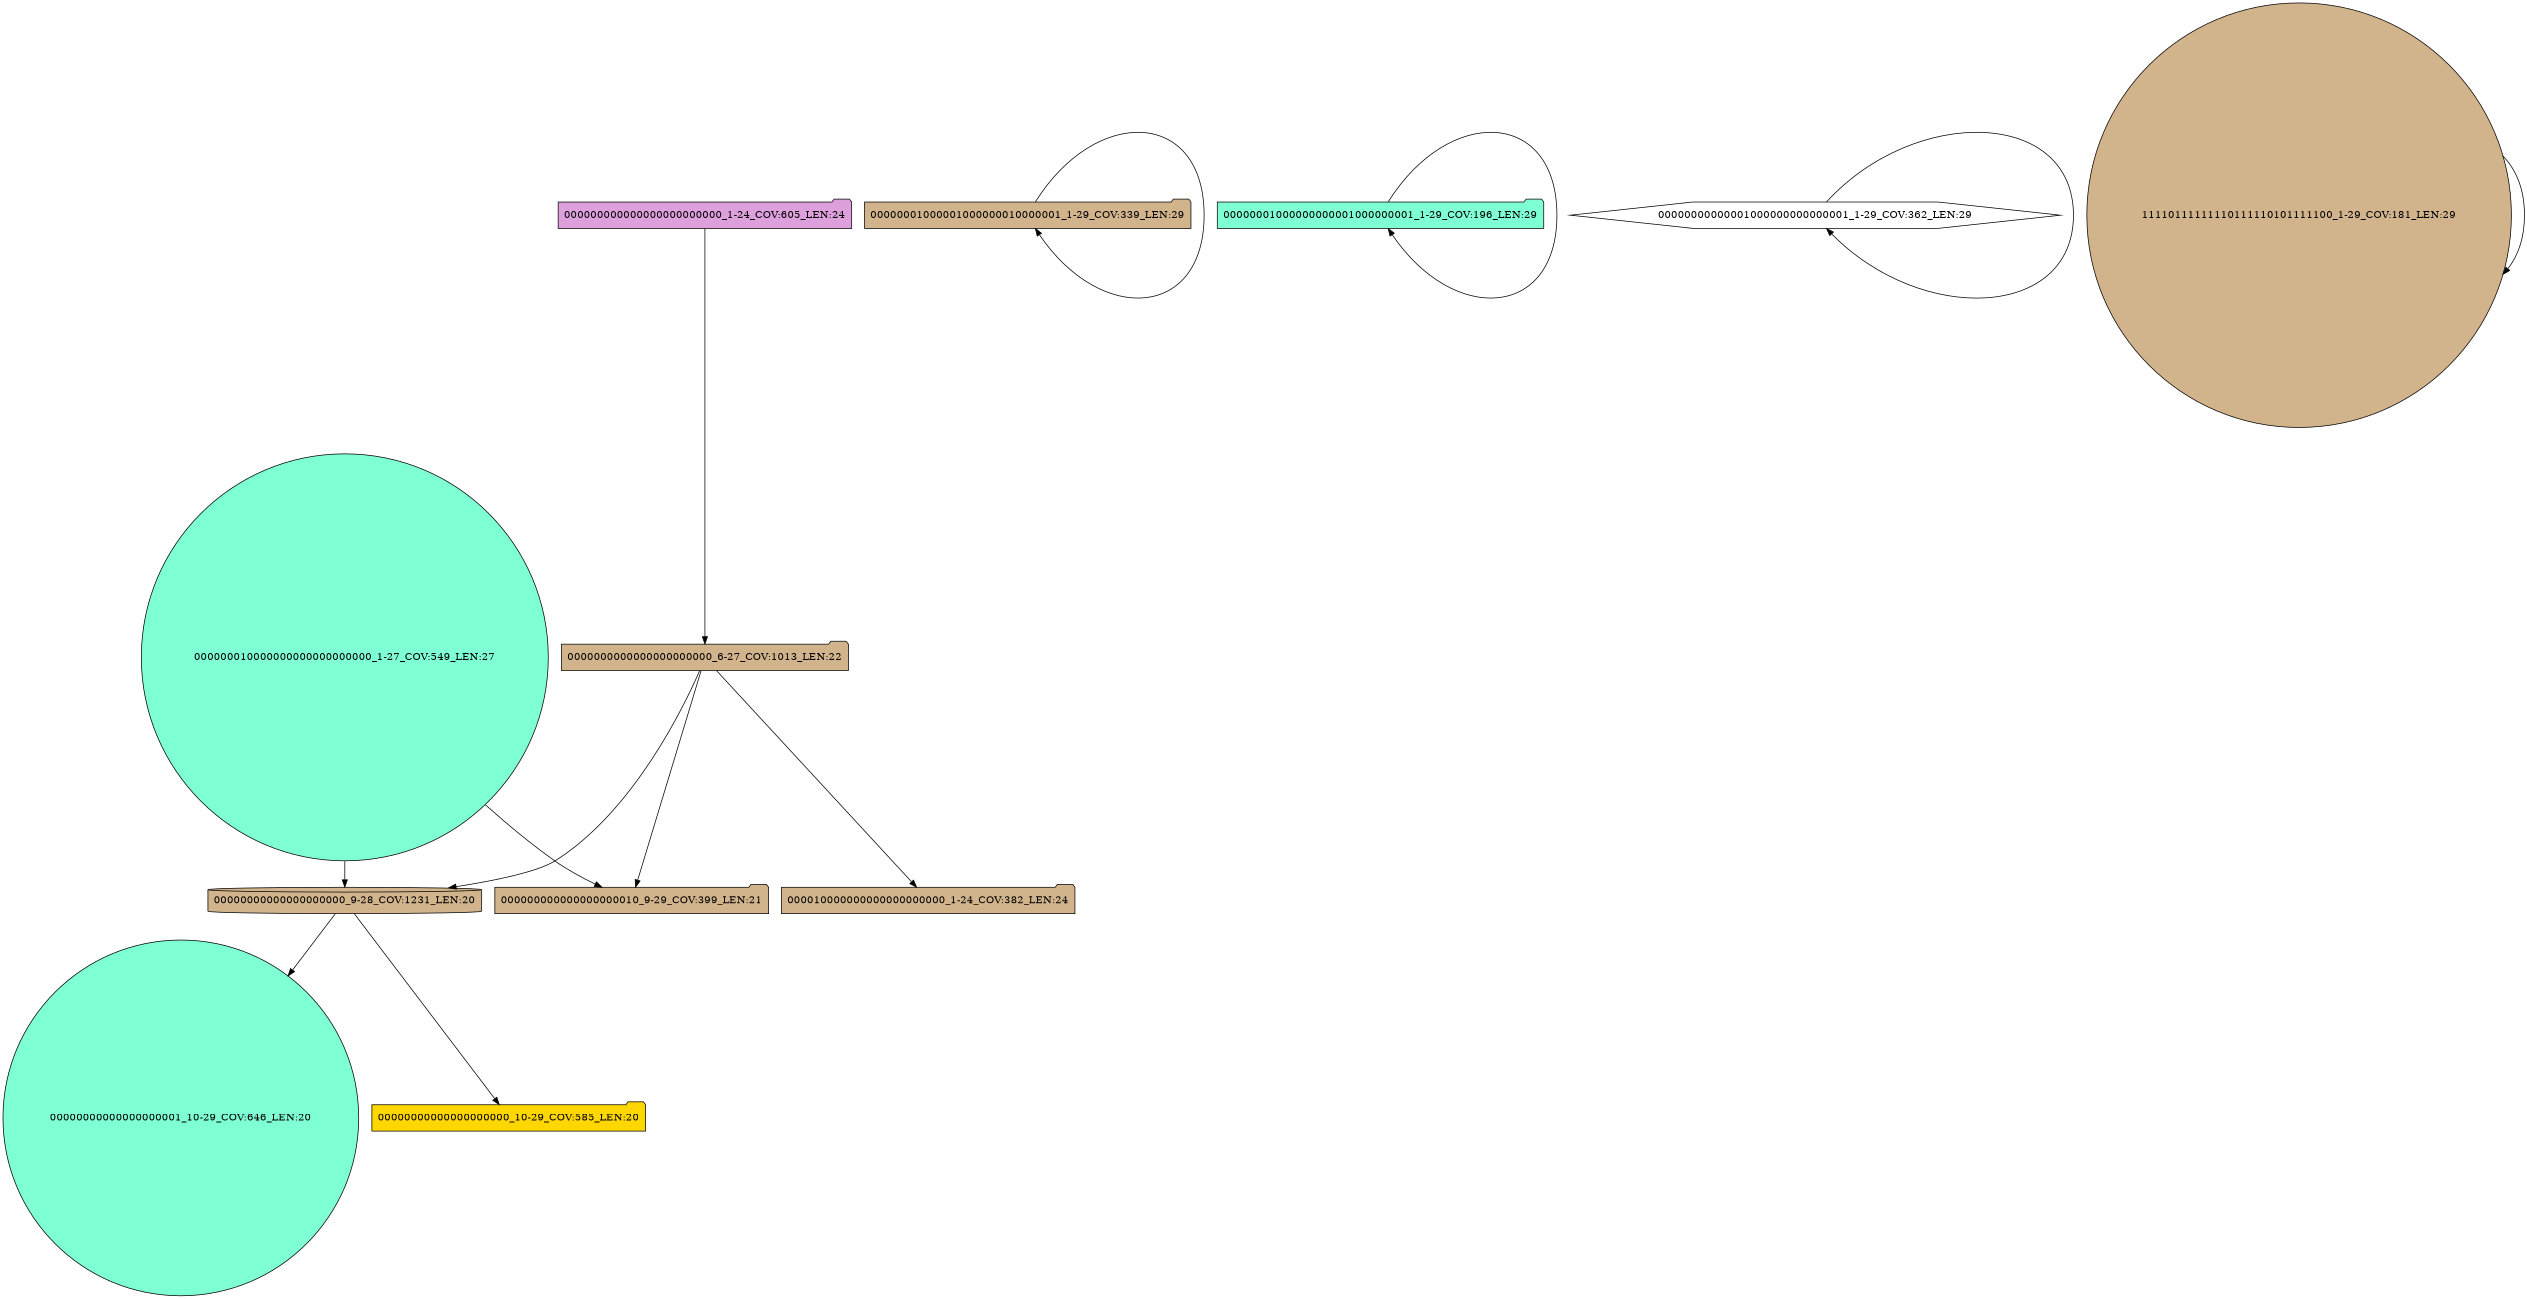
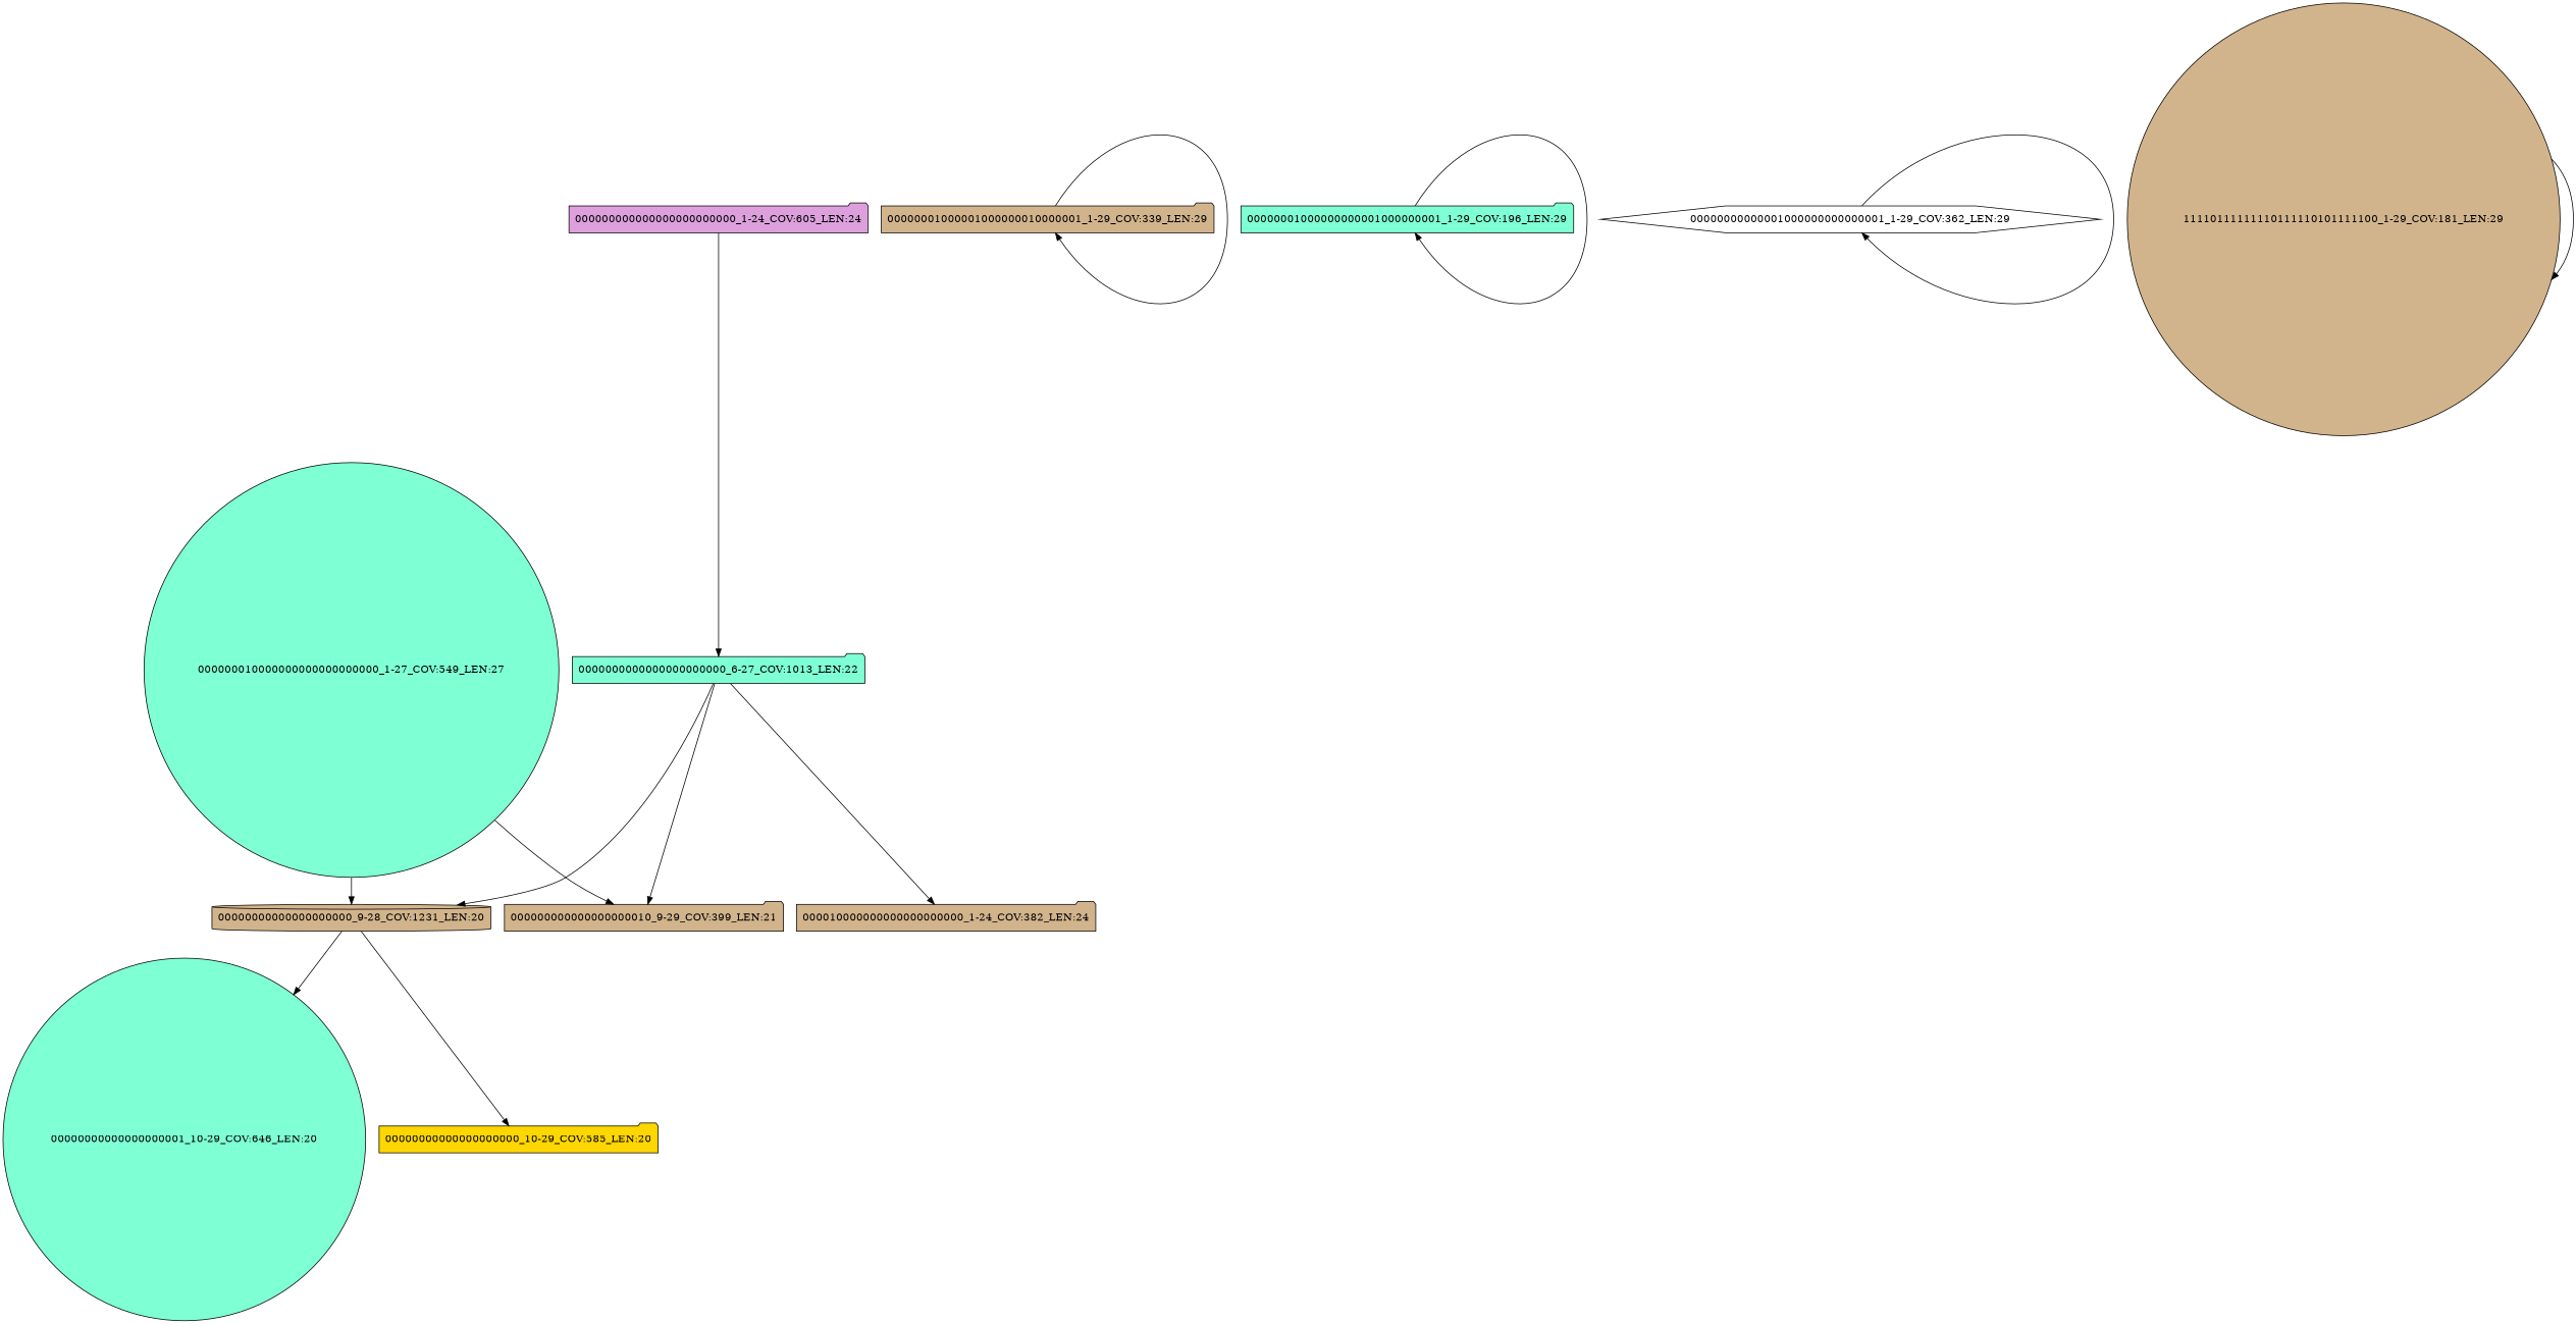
  digraph {
    node [fillcolor=tan shape=folder style=filled]
    "000000010000000000000000000_1-27_COV:549_LEN:27" [fillcolor=aquamarine shape=circle]
    "000000000000000000010_9-29_COV:399_LEN:21"
    "00000000000000000000_9-28_COV:1231_LEN:20" [shape=cylinder]
    "00000000000000000001_10-29_COV:646_LEN:20" [fillcolor=aquamarine shape=circle]
    "00000000000000000000_10-29_COV:585_LEN:20" [fillcolor=gold]
-   "0000000000000000000000_6-27_COV:1013_LEN:22"
+   "0000000000000000000000_6-27_COV:1013_LEN:22" [fillcolor=aquamarine]
    "000010000000000000000000_1-24_COV:382_LEN:24"
    "00000001000001000000010000001_1-29_COV:339_LEN:29"
    "00000001000000000001000000001_1-29_COV:196_LEN:29" [fillcolor=aquamarine]
    "00000000000001000000000000001_1-29_COV:362_LEN:29" [fillcolor=white shape=hexagon]
    "000000000000000000000000_1-24_COV:605_LEN:24" [fillcolor=plum]
    "11110111111110111110101111100_1-29_COV:181_LEN:29" [shape=circle]
    "000000010000000000000000000_1-27_COV:549_LEN:27" -> "000000000000000000010_9-29_COV:399_LEN:21"
    "000000010000000000000000000_1-27_COV:549_LEN:27" -> "00000000000000000000_9-28_COV:1231_LEN:20"
    "00000000000000000000_9-28_COV:1231_LEN:20" -> "00000000000000000001_10-29_COV:646_LEN:20"
    "00000000000000000000_9-28_COV:1231_LEN:20" -> "00000000000000000000_10-29_COV:585_LEN:20"
    "0000000000000000000000_6-27_COV:1013_LEN:22" -> "000000000000000000010_9-29_COV:399_LEN:21"
    "0000000000000000000000_6-27_COV:1013_LEN:22" -> "00000000000000000000_9-28_COV:1231_LEN:20"
    "0000000000000000000000_6-27_COV:1013_LEN:22" -> "000010000000000000000000_1-24_COV:382_LEN:24"
    "00000001000001000000010000001_1-29_COV:339_LEN:29" -> "00000001000001000000010000001_1-29_COV:339_LEN:29"
    "00000001000000000001000000001_1-29_COV:196_LEN:29" -> "00000001000000000001000000001_1-29_COV:196_LEN:29"
    "00000000000001000000000000001_1-29_COV:362_LEN:29" -> "00000000000001000000000000001_1-29_COV:362_LEN:29"
    "000000000000000000000000_1-24_COV:605_LEN:24" -> "0000000000000000000000_6-27_COV:1013_LEN:22"
    "11110111111110111110101111100_1-29_COV:181_LEN:29" -> "11110111111110111110101111100_1-29_COV:181_LEN:29"
  }
